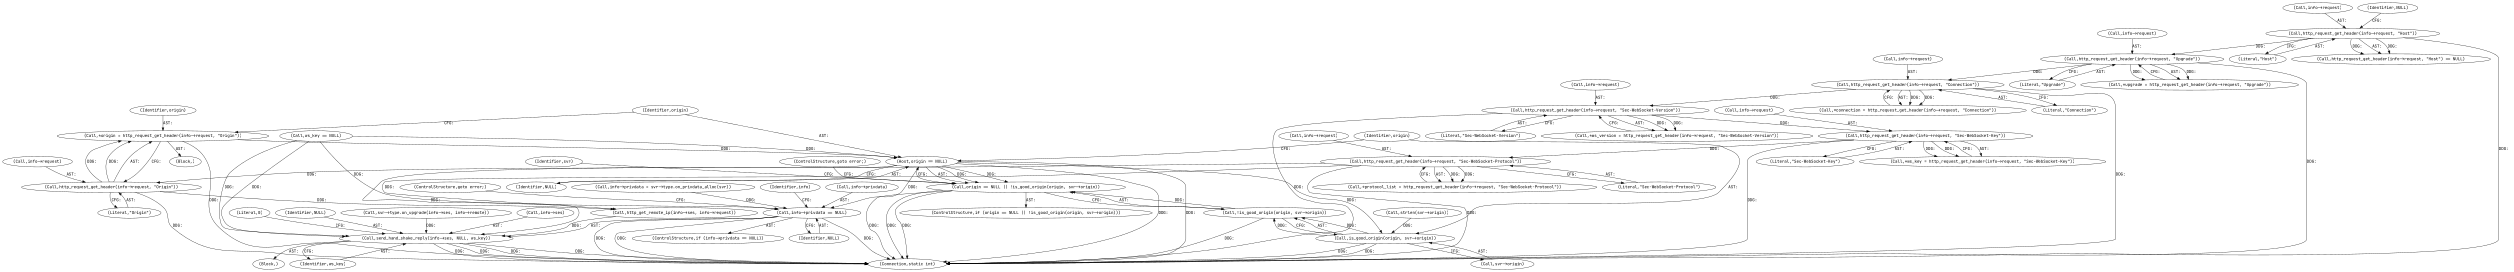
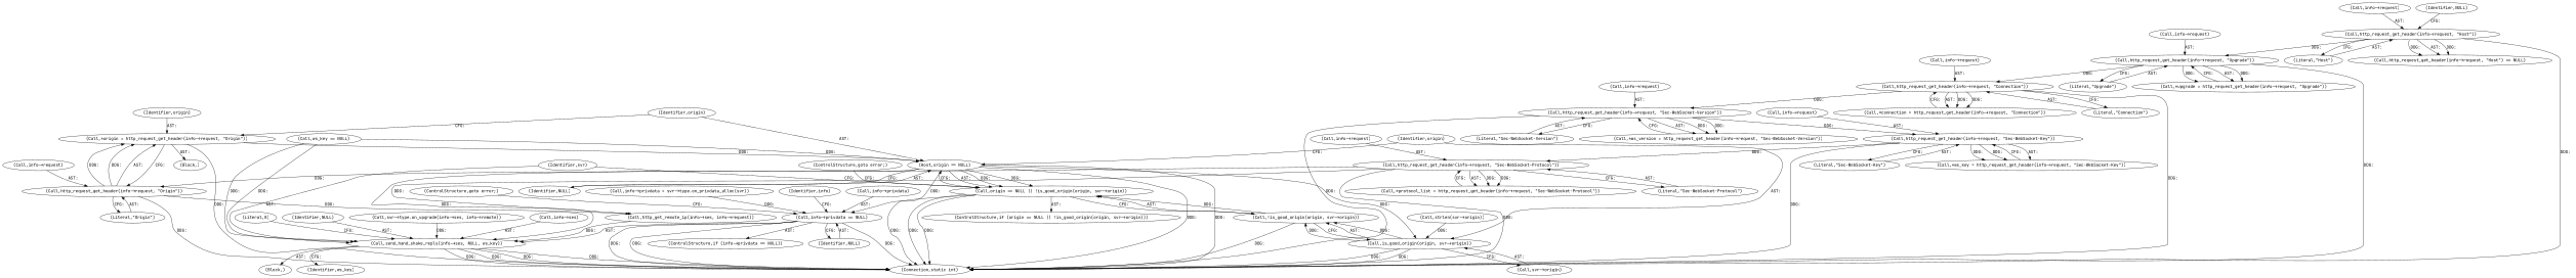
  digraph {
    fontname="JetBrains Mono"
    node [fontname="JetBrains Mono"]
    edge [fontname="JetBrains Mono"]
    n1 [label="(Call,*origin = http_request_get_header(info->request, \"Origin\"))"]
    n2 [label="(Call,http_request_get_header(info->request, \"Origin\"))"]
    n3 [label="(Host,origin == NULL)"]
    n4 [label="(Connection,static int)"]
    n5 [label="(Block,)"]
    n6 [label="(Literal,\"Origin\")"]
    n7 [label="(Call,http_get_remote_ip(info->ses, info->request))"]
    n8 [label="(Call,origin == NULL || !is_good_origin(origin, svr->origin))"]
    n9 [label="(Call,is_good_origin(origin, svr->origin))"]
    n10 [label="(Call,info->privdata == NULL)"]
    n11 [label="(Call,send_hand_shake_reply(info->ses, NULL, ws_key))"]
    n12 [label="(Identifier,NULL)"]
    n13 [label="(Call,http_request_get_header(info->request, \"Sec-WebSocket-Protocol\"))"]
    n14 [label="(Call,*protocol_list = http_request_get_header(info->request, \"Sec-WebSocket-Protocol\"))"]
    n15 [label="(Literal,\"Sec-WebSocket-Protocol\")"]
    n16 [label="(Call,http_request_get_header(info->request, \"Sec-WebSocket-Key\"))"]
    n17 [label="(Literal,\"Sec-WebSocket-Key\")"]
    n18 [label="(Call,*ws_key = http_request_get_header(info->request, \"Sec-WebSocket-Key\"))"]
    n19 [label="(Call,http_request_get_header(info->request, \"Sec-WebSocket-Version\"))"]
    n20 [label="(Call,*ws_version = http_request_get_header(info->request, \"Sec-WebSocket-Version\"))"]
    n21 [label="(Literal,\"Sec-WebSocket-Version\")"]
    n22 [label="(Call,http_request_get_header(info->request, \"Connection\"))"]
    n23 [label="(Call,*connection = http_request_get_header(info->request, \"Connection\"))"]
    n24 [label="(Literal,\"Connection\")"]
    n25 [label="(Call,http_request_get_header(info->request, \"Upgrade\"))"]
    n26 [label="(Literal,\"Upgrade\")"]
    n27 [label="(Call,*upgrade = http_request_get_header(info->request, \"Upgrade\"))"]
    n28 [label="(Call,http_request_get_header(info->request, \"Host\"))"]
    n29 [label="(Literal,\"Host\")"]
    n30 [label="(Call,http_request_get_header(info->request, \"Host\") == NULL)"]
    n31 [label="(Call,!is_good_origin(origin, svr->origin))"]
    n32 [label="(ControlStructure,if (origin == NULL || !is_good_origin(origin, svr->origin)))"]
    n33 [label="(Call,svr->origin)"]
    n34 [label="(ControlStructure,if (info->privdata == NULL))"]
    n35 [label="(Identifier,NULL)"]
    n36 [label="(Block,)"]
    n37 [label="(Identifier,ws_key)"]
    n38 [label="(Call,info->request)"]
    n39 [label="(Identifier,origin)"]
    n40 [label="(Call,info->request)"]
    n41 [label="(Literal,0)"]
    n42 [label="(Identifier,origin)"]
    n43 [label="(Call,info->request)"]
    n44 [label="(Call,info->request)"]
    n45 [label="(Call,info->request)"]
    n46 [label="(Identifier,NULL)"]
    n47 [label="(Call,info->request)"]
    n48 [label="(ControlStructure,goto error;)"]
    n49 [label="(Identifier,svr)"]
    n50 [label="(Call,ws_key == NULL)"]
    n51 [label="(Call,svr->type.on_upgrade(info->ses, info->remote))"]
    n52 [label="(Call,info->privdata = svr->type.on_privdata_alloc(svr))"]
    n53 [label="(ControlStructure,goto error;)"]
    n54 [label="(Call,info->ses)"]
    n55 [label="(Call,strlen(svr->origin))"]
    n56 [label="(Call,info->request)"]
    n57 [label="(Identifier,info)"]
    n58 [label="(Call,info->privdata)"]
    n59 [label="(Identifier,origin)"]
    n60 [label="(Identifier,NULL)"]
    n1 -> n2 [label="CFG: "]
    n1 -> n3 [label="DDG: "]
    n1 -> n4 [label="DDG: "]
    n1 -> n5 [label="AST: "]
    n2 -> n1 [label="AST: "]
    n2 -> n1 [label="DDG: "]
    n2 -> n1 [label="DDG: "]
    n2 -> n4 [label="DDG: "]
    n2 -> n6 [label="CFG: "]
    n2 -> n7 [label="DDG: "]
    n3 -> n4 [label="DDG: "]
    n3 -> n4 [label="DDG: "]
    n3 -> n8 [label="AST: "]
    n3 -> n8 [label="DDG: "]
    n3 -> n8 [label="DDG: "]
    n3 -> n9 [label="DDG: "]
    n3 -> n10 [label="DDG: "]
    n3 -> n11 [label="DDG: "]
    n3 -> n12 [label="CFG: "]
    n6 -> n2 [label="AST: "]
    n7 -> n11 [label="DDG: "]
    n8 -> n3 [label="CFG: "]
    n8 -> n4 [label="DDG: "]
    n8 -> n4 [label="DDG: "]
    n8 -> n4 [label="DDG: "]
    n8 -> n31 [label="CFG: "]
    n8 -> n32 [label="AST: "]
    n9 -> n4 [label="DDG: "]
    n9 -> n4 [label="DDG: "]
    n9 -> n31 [label="AST: "]
    n9 -> n31 [label="DDG: "]
    n9 -> n31 [label="DDG: "]
    n9 -> n33 [label="CFG: "]
    n10 -> n4 [label="DDG: "]
    n10 -> n4 [label="DDG: "]
    n10 -> n4 [label="DDG: "]
    n10 -> n11 [label="AST: "]
    n10 -> n34 [label="AST: "]
    n10 -> n35 [label="CFG: "]
    n11 -> n4 [label="DDG: "]
    n11 -> n4 [label="DDG: "]
    n11 -> n4 [label="DDG: "]
    n11 -> n4 [label="DDG: "]
    n11 -> n36 [label="AST: "]
    n11 -> n37 [label="CFG: "]
    n12 -> n3 [label="AST: "]
    n13 -> n2 [label="DDG: "]
    n13 -> n4 [label="DDG: "]
    n13 -> n7 [label="DDG: "]
    n13 -> n14 [label="AST: "]
    n13 -> n14 [label="DDG: "]
    n13 -> n14 [label="DDG: "]
    n13 -> n15 [label="CFG: "]
    n14 -> n13 [label="CFG: "]
    n15 -> n13 [label="AST: "]
    n16 -> n4 [label="DDG: "]
    n16 -> n13 [label="DDG: "]
    n16 -> n17 [label="CFG: "]
    n16 -> n18 [label="AST: "]
    n16 -> n18 [label="DDG: "]
    n16 -> n18 [label="DDG: "]
    n17 -> n16 [label="AST: "]
    n18 -> n16 [label="CFG: "]
    n19 -> n4 [label="DDG: "]
    n19 -> n16 [label="DDG: "]
    n19 -> n20 [label="AST: "]
    n19 -> n20 [label="DDG: "]
    n19 -> n20 [label="DDG: "]
    n19 -> n21 [label="CFG: "]
    n20 -> n19 [label="CFG: "]
    n21 -> n19 [label="AST: "]
    n22 -> n4 [label="DDG: "]
    n22 -> n19 [label="DDG: "]
    n22 -> n23 [label="AST: "]
    n22 -> n23 [label="DDG: "]
    n22 -> n23 [label="DDG: "]
    n22 -> n24 [label="CFG: "]
    n23 -> n22 [label="CFG: "]
    n24 -> n22 [label="AST: "]
    n25 -> n4 [label="DDG: "]
    n25 -> n22 [label="DDG: "]
    n25 -> n26 [label="CFG: "]
    n25 -> n27 [label="AST: "]
    n25 -> n27 [label="DDG: "]
    n25 -> n27 [label="DDG: "]
    n26 -> n25 [label="AST: "]
    n27 -> n25 [label="CFG: "]
    n28 -> n4 [label="DDG: "]
    n28 -> n25 [label="DDG: "]
    n28 -> n29 [label="CFG: "]
    n28 -> n30 [label="AST: "]
    n28 -> n30 [label="DDG: "]
    n28 -> n30 [label="DDG: "]
    n29 -> n28 [label="AST: "]
    n31 -> n4 [label="DDG: "]
    n31 -> n8 [label="AST: "]
    n31 -> n8 [label="DDG: "]
    n31 -> n9 [label="CFG: "]
    n33 -> n9 [label="AST: "]
    n35 -> n10 [label="AST: "]
-   n37 -> n11 [label="AST: "]
+   n49 -> n11 [label="AST: "]
    n38 -> n2 [label="AST: "]
    n39 -> n3 [label="CFG: "]
    n39 -> n9 [label="AST: "]
    n40 -> n16 [label="AST: "]
    n41 -> n11 [label="CFG: "]
    n42 -> n1 [label="AST: "]
    n43 -> n25 [label="AST: "]
    n44 -> n19 [label="AST: "]
    n45 -> n22 [label="AST: "]
    n46 -> n11 [label="AST: "]
    n47 -> n28 [label="AST: "]
    n48 -> n10 [label="CFG: "]
    n49 -> n8 [label="CFG: "]
    n50 -> n3 [label="DDG: "]
-   n50 -> n10 [label="DDG: "]
    n50 -> n11 [label="DDG: "]
    n50 -> n11 [label="DDG: "]
    n51 -> n11 [label="DDG: "]
    n52 -> n10 [label="DDG: "]
    n53 -> n8 [label="CFG: "]
    n54 -> n11 [label="AST: "]
    n55 -> n9 [label="DDG: "]
    n56 -> n13 [label="AST: "]
    n57 -> n10 [label="CFG: "]
    n58 -> n10 [label="AST: "]
    n59 -> n1 [label="CFG: "]
    n59 -> n3 [label="AST: "]
    n60 -> n28 [label="CFG: "]
  }
